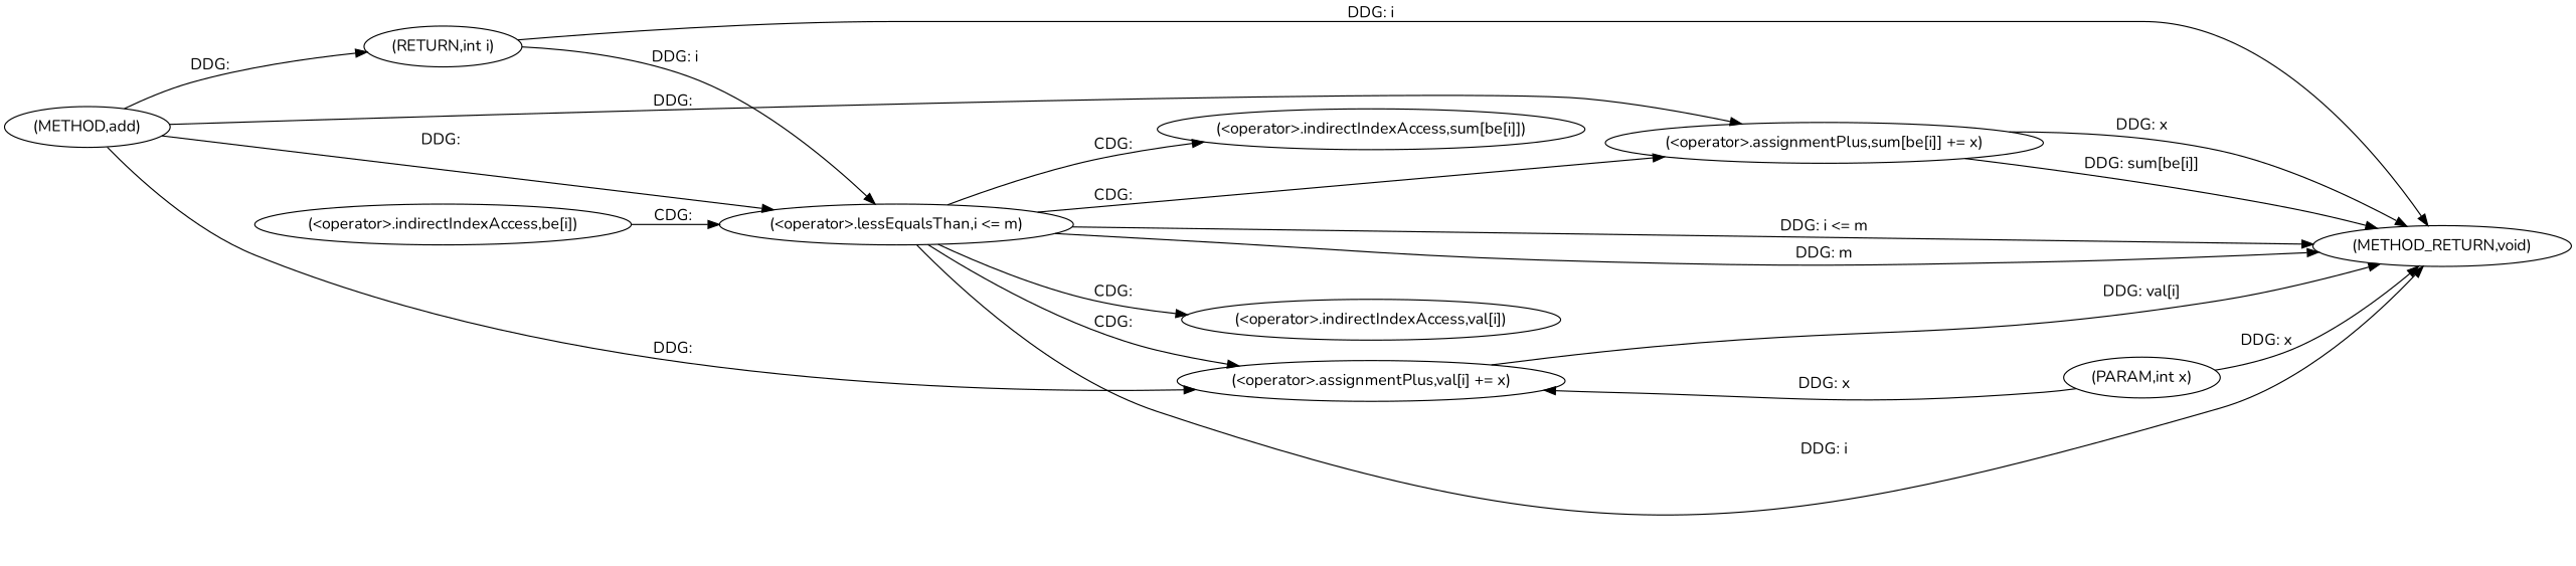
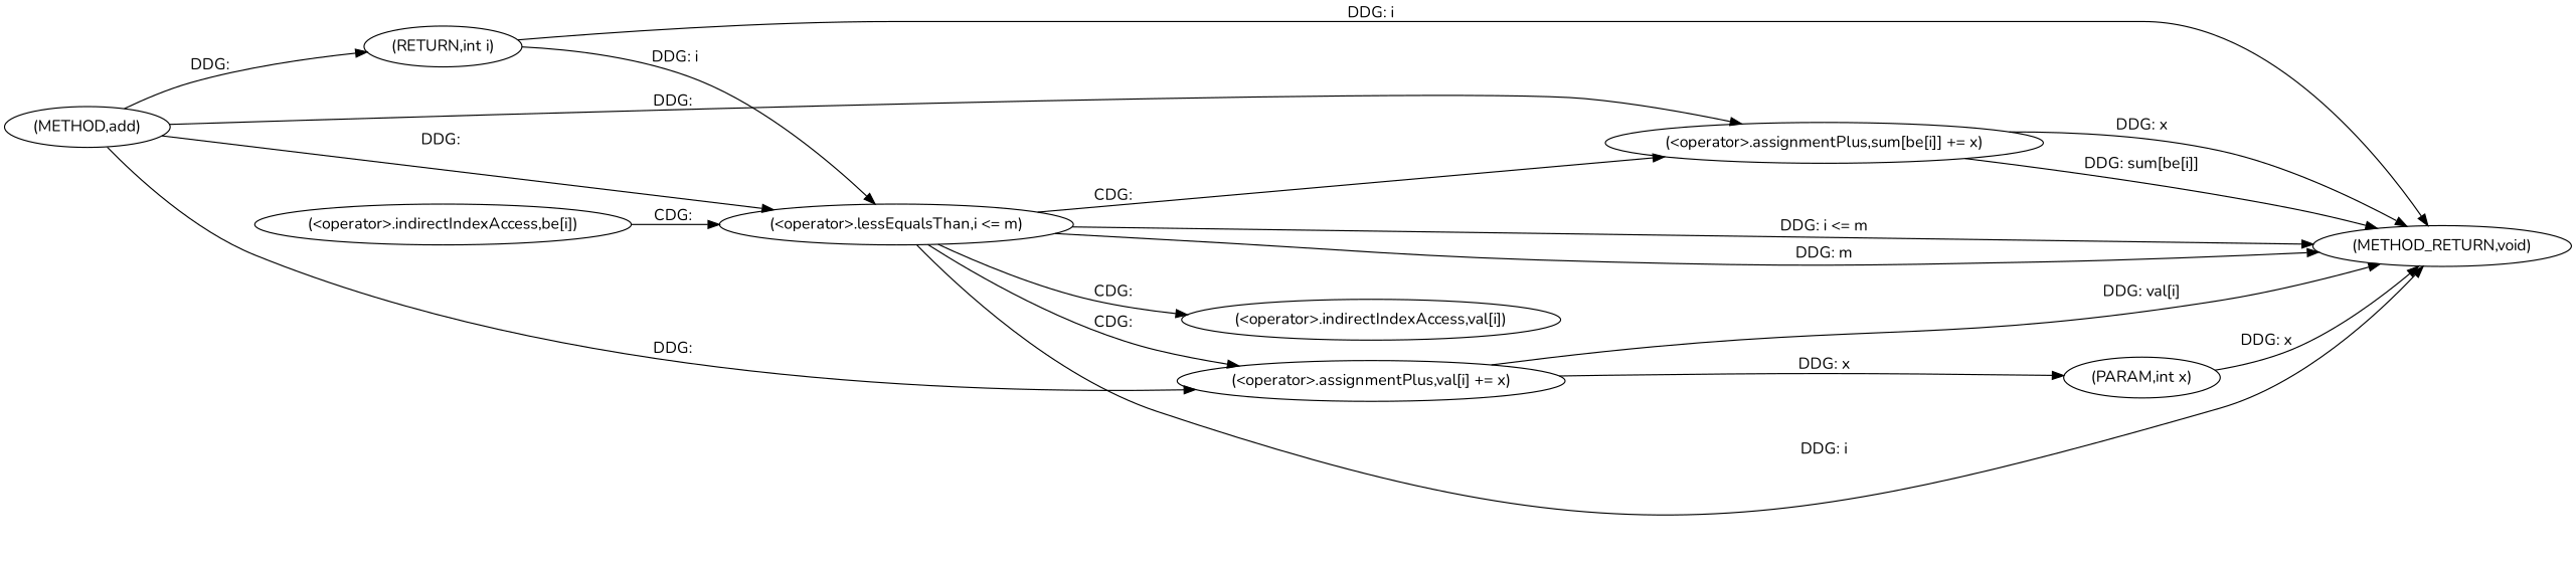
  digraph {
    fontname=Nunito
    rankdir=LR
    node [fontname=Nunito]
    edge [fontname=Nunito]
    n1 [label="(METHOD,add)"]
    n2 [label="(RETURN,int i)"]
    n3 [label="(<operator>.lessEqualsThan,i <= m)"]
    n4 [label="(<operator>.assignmentPlus,val[i] += x)"]
    n5 [label="(<operator>.assignmentPlus,sum[be[i]] += x)"]
    n6 [label="(METHOD_RETURN,void)"]
    n7 [label="(PARAM,int x)"]
    n8 [label="(<operator>.indirectIndexAccess,val[i])"]
-   n9 [label="(<operator>.indirectIndexAccess,sum[be[i]])"]
    n10 [label="(<operator>.indirectIndexAccess,be[i])"]
    n1 -> n2 [label="DDG: "]
    n1 -> n3 [label="DDG: "]
    n1 -> n4 [label="DDG: "]
    n1 -> n5 [label="DDG: "]
    n2 -> n3 [label="DDG: i"]
    n2 -> n6 [label="DDG: i"]
    n3 -> n4 [label="CDG: "]
    n3 -> n5 [label="CDG: "]
    n3 -> n6 [label="DDG: i"]
    n3 -> n6 [label="DDG: i <= m"]
    n3 -> n6 [label="DDG: m"]
    n3 -> n8 [label="CDG: "]
-   n3 -> n9 [label="CDG: "]
    n4 -> n6 [label="DDG: val[i]"]
    n5 -> n6 [label="DDG: sum[be[i]]"]
    n5 -> n6 [label="DDG: x"]
-   n7 -> n4 [label="DDG: x"]
+   n4 -> n7 [label="DDG: x"]
    n7 -> n6 [label="DDG: x"]
    n10 -> n3 [label="CDG: "]
  }
